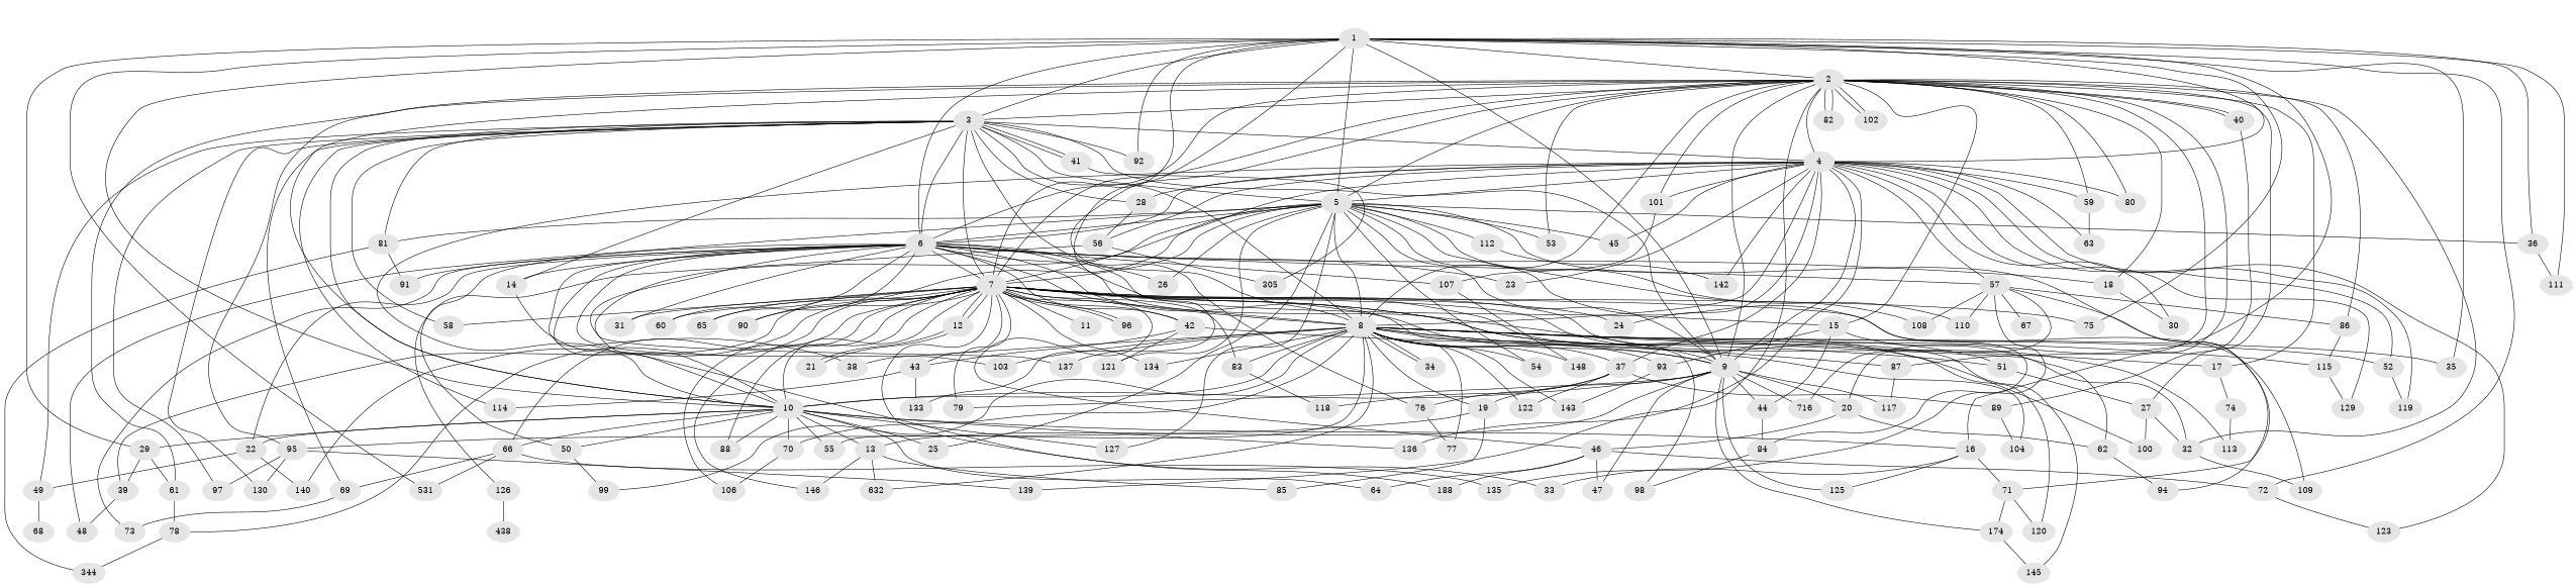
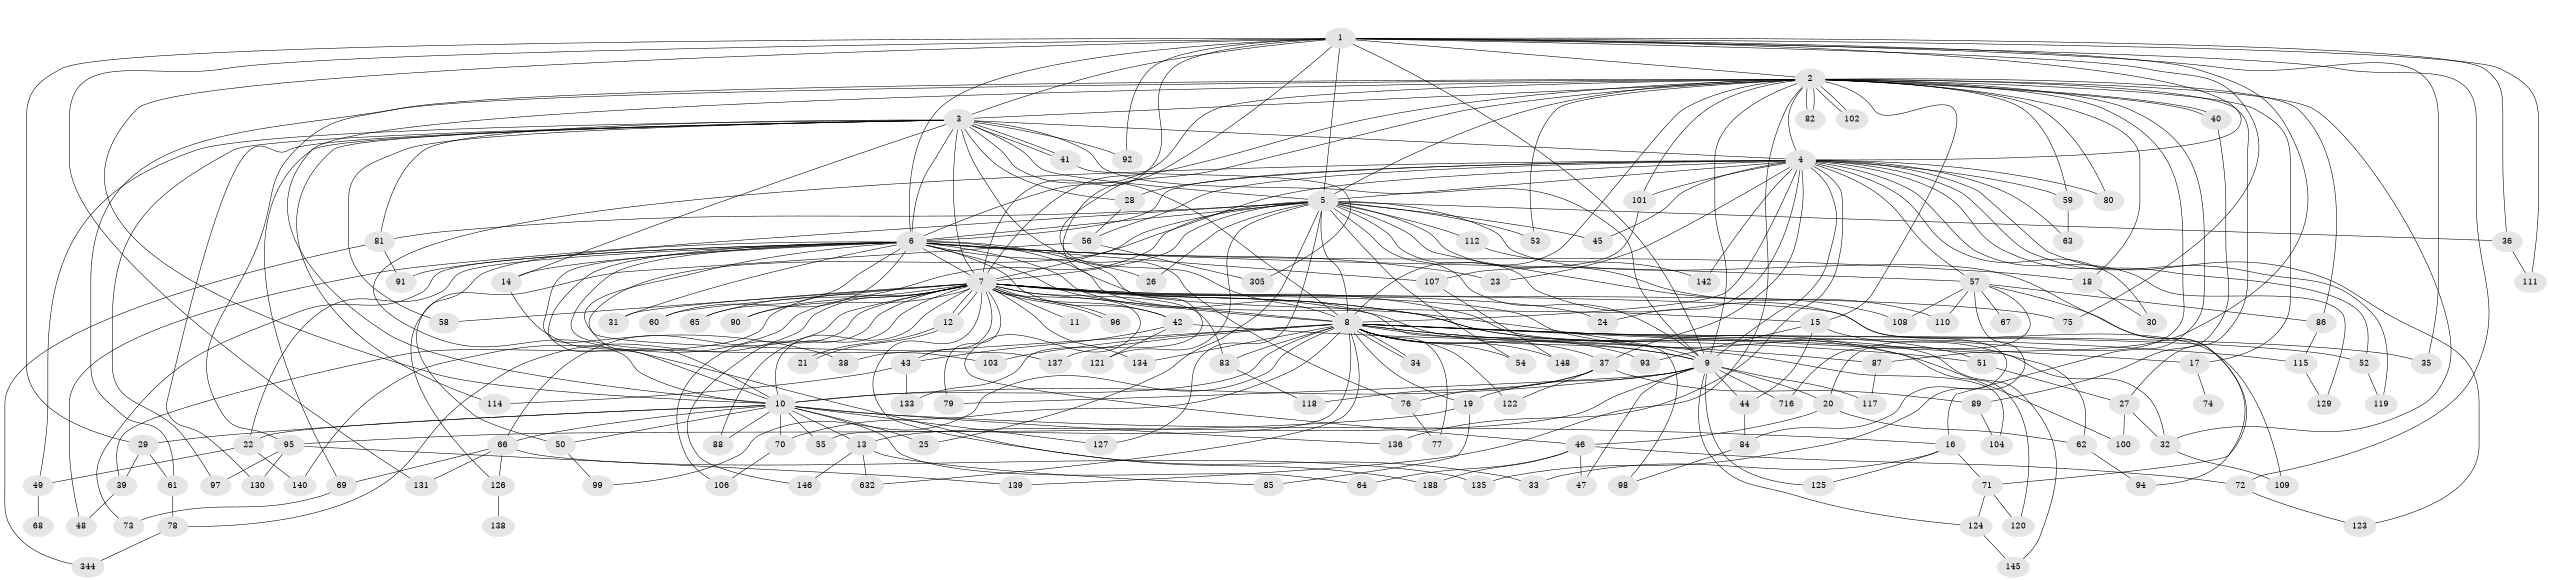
  graph {
    node [color=gray90 style=filled]
    1
    2
    3
    4
    5
    6
    7
    8
    9
    10
    29
    35
    36
    72
    75
    87
    92
    111
-   131 [label=531]
+   131
    15
    16
    17
    18
    20
    27
    40
    53
    59
    61
    80
    82
    86
    95
    101
    102
    133
    139
    32
    14
    28
    41
    49
    58
    69
    76
    81
    97
    114
    130
    23
    24
    30
    37
    45
    52
    56
    57
    63
    119
    123
    129
    136
    142
    25
    26
    48
    71
    84
    90
    108
    110
    112
    121
    127
    54
    22
    31
    38
    42
    50
    60
    65
    73
    91
    98
    103
    107
    137
    11
    12
    39
    43
    46
    51
    66
    78
    79
    83
    88
    96
    100
    106
    109
-   113
    120
    n106 [label=188]
    134
    140
    145
    146
    19
    34
    55
    70
    77
    93
    99
    104
    115
    122
    n121 [label=632]
    n122 [label=148]
-   143
    13
    44
    47
    n127 [label=716]
    117
-   124 [label=174]
+   124
    125
    64
    62
    33
    74
    89
    n136 [label=305]
    68
    n138 [label=344]
    118
    126
    67
    94
    135
    21
    85
-   138 [label=438]
+   138
    1 -- 2
    1 -- 3
    1 -- 4
    1 -- 5
    1 -- 6
    1 -- 7
    1 -- 8
    1 -- 9
    1 -- 10
    1 -- 29
    1 -- 35
    1 -- 36
    1 -- 72
    1 -- 75
    1 -- 87
    1 -- 92
    1 -- 111
    1 -- 131
    2 -- 3
    2 -- 4
    2 -- 5
    2 -- 6
    2 -- 7
    2 -- 8
    2 -- 9
    2 -- 10
    2 -- 15
    2 -- 16
    2 -- 17
    2 -- 18
    2 -- 20
    2 -- 27
    2 -- 40
    2 -- 40
    2 -- 53
    2 -- 59
    2 -- 61
    2 -- 80
    2 -- 82
    2 -- 82
    2 -- 86
    2 -- 95
    2 -- 101
    2 -- 102
    2 -- 102
    2 -- 133
    2 -- 139
    2 -- 32
    3 -- 4
    3 -- 5
    3 -- 6
    3 -- 7
    3 -- 8
    3 -- 9
-   3 -- 10
    3 -- 92
    3 -- 14
    3 -- 28
    3 -- 41
    3 -- 41
    3 -- 49
    3 -- 58
    3 -- 69
    3 -- 76
    3 -- 81
    3 -- 97
    3 -- 114
    3 -- 130
    4 -- 5
    4 -- 6
    4 -- 7
    4 -- 8
    4 -- 9
    4 -- 10
    4 -- 59
    4 -- 80
    4 -- 101
    4 -- 28
    4 -- 23
    4 -- 24
    4 -- 30
    4 -- 37
    4 -- 45
    4 -- 52
    4 -- 56
    4 -- 57
    4 -- 63
    4 -- 119
    4 -- 123
    4 -- 129
    4 -- 136
    4 -- 142
    5 -- 6
    5 -- 7
    5 -- 8
    5 -- 9
    5 -- 10
    5 -- 36
    5 -- 53
    5 -- 81
    5 -- 45
    5 -- 25
    5 -- 26
    5 -- 48
    5 -- 71
    5 -- 84
    5 -- 90
    5 -- 108
    5 -- 110
    5 -- 112
    5 -- 121
    5 -- 127
    5 -- 54
    6 -- 7
    6 -- 8
    6 -- 9
    6 -- 10
    6 -- 15
    6 -- 18
    6 -- 14
    6 -- 23
    6 -- 57
    6 -- 26
    6 -- 22
    6 -- 31
    6 -- 38
    6 -- 42
    6 -- 50
    6 -- 60
    6 -- 65
    6 -- 73
    6 -- 91
    6 -- 98
    6 -- 103
    6 -- 107
    6 -- 137
    7 -- 8
    7 -- 9
    7 -- 10
    7 -- 75
    7 -- 58
    7 -- 24
    7 -- 90
    7 -- 31
    7 -- 42
    7 -- 60
    7 -- 65
    7 -- 11
    7 -- 12
    7 -- 12
    7 -- 39
    7 -- 43
    7 -- 46
    7 -- 51
    7 -- 66
    7 -- 78
    7 -- 79
    7 -- 83
    7 -- 88
    7 -- 96
    7 -- 96
    7 -- 100
    7 -- 106
    7 -- 109
-   7 -- 113
    7 -- 120
    7 -- n106
    7 -- 134
    7 -- 140
    7 -- 145
    7 -- 146
    8 -- 9
    8 -- 10
    8 -- 35
    8 -- 87
    8 -- 17
    8 -- 32
    8 -- 37
    8 -- 52
    8 -- 54
    8 -- 38
    8 -- 103
    8 -- 137
    8 -- 83
    8 -- 134
    8 -- 19
    8 -- 34
    8 -- 34
    8 -- 55
    8 -- 70
    8 -- 77
    8 -- 93
    8 -- 99
    8 -- 104
    8 -- 115
    8 -- 122
    8 -- n121
    8 -- n122
-   8 -- 143
    9 -- 10
    9 -- 20
    9 -- 79
    9 -- 19
    9 -- 13
    9 -- 44
    9 -- 47
    9 -- n127
    9 -- 117
    9 -- 124
    9 -- 125
    10 -- 29
    10 -- 16
    10 -- 136
    10 -- 25
    10 -- 127
    10 -- 22
    10 -- 50
    10 -- 66
    10 -- 88
    10 -- 55
    10 -- 70
    10 -- 13
    10 -- 64
    29 -- 61
    29 -- 39
    36 -- 111
    72 -- 123
    87 -- 117
    15 -- 93
    15 -- 44
    15 -- 62
    16 -- 71
    16 -- 125
    16 -- 33
    17 -- 74
    18 -- 30
    20 -- 46
    20 -- 62
    27 -- 32
    27 -- 100
    40 -- 89
    59 -- 63
    61 -- 78
    86 -- 115
    95 -- 139
    95 -- 97
    95 -- 130
    101 -- 107
    32 -- 109
    14 -- 33
    28 -- 56
    41 -- n136
    49 -- 68
    69 -- 73
    76 -- 77
    81 -- 91
    81 -- n138
    37 -- 76
    37 -- 122
    37 -- 89
    37 -- 118
    52 -- 119
    56 -- n136
    56 -- 126
    57 -- 86
    57 -- 108
    57 -- 110
    57 -- n127
    57 -- 67
    57 -- 94
    57 -- 135
    71 -- 120
    71 -- 124
    84 -- 98
    112 -- 142
    22 -- 49
    22 -- 140
    42 -- 121
    42 -- 43
    42 -- 51
    50 -- 99
    107 -- n122
    12 -- 21
    12 -- 21
    39 -- 48
    43 -- 133
    43 -- 114
    46 -- 72
    46 -- n106
    46 -- 47
    46 -- 64
    51 -- 27
    66 -- 131
    66 -- 69
+   66 -- 126
    66 -- 135
    78 -- n138
    83 -- 118
    19 -- 95
    19 -- 85
    70 -- 106
-   93 -- 143
    115 -- 129
    13 -- 146
    13 -- n121
    13 -- 85
    44 -- 84
    124 -- 145
    62 -- 94
-   74 -- 113
    89 -- 104
    126 -- 138
  }
